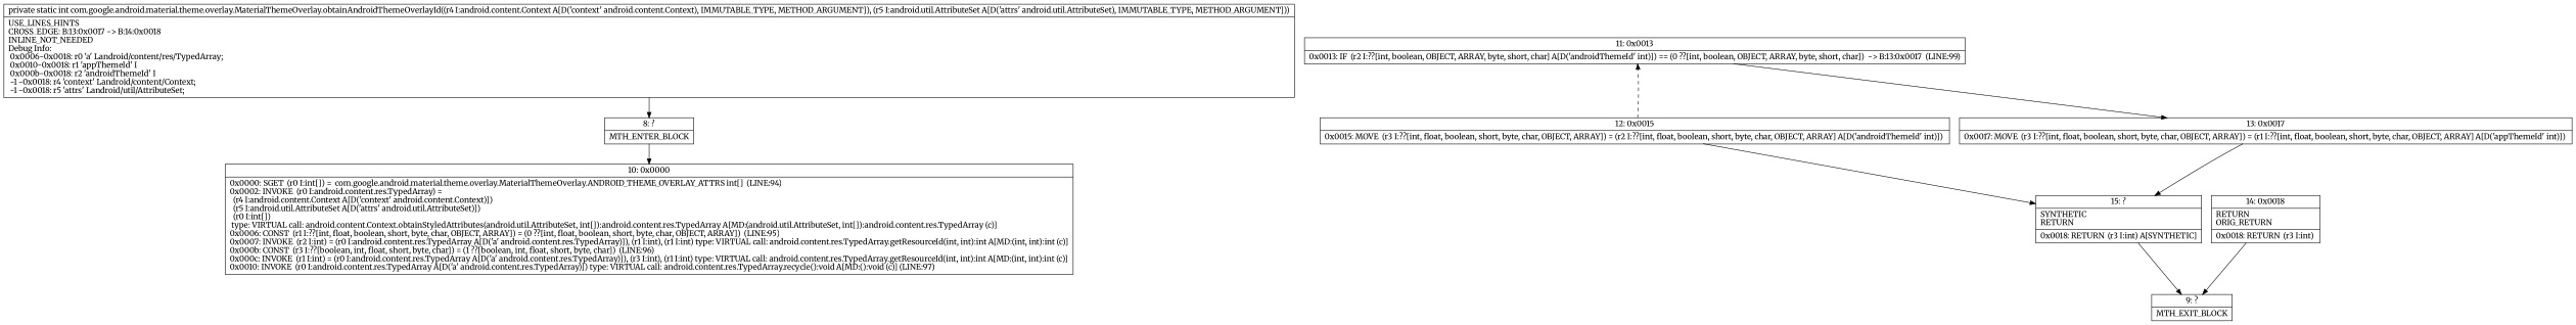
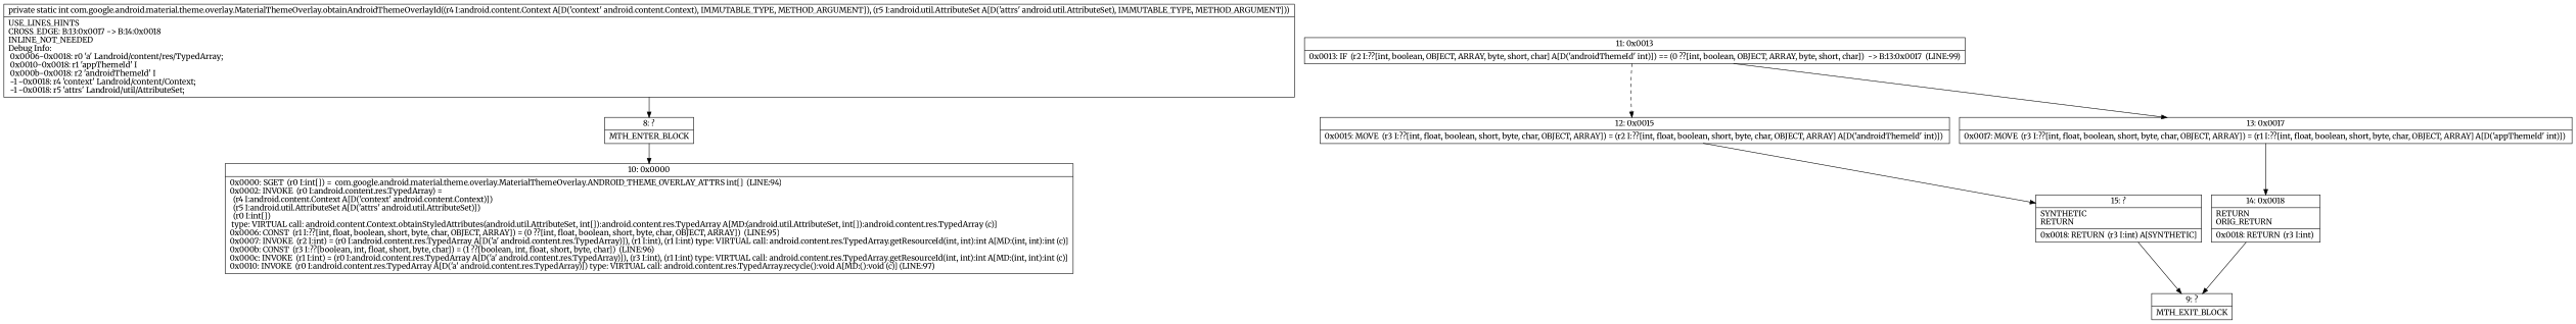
  digraph {
    fontname=Merriweather
    node [fontname=Merriweather shape=record]
    edge [fontname=Merriweather]
    n1 [label="{8\:\ ?|MTH_ENTER_BLOCK\l}"]
    n2 [label="{10\:\ 0x0000|0x0000: SGET  (r0 I:int[]) =  com.google.android.material.theme.overlay.MaterialThemeOverlay.ANDROID_THEME_OVERLAY_ATTRS int[]  (LINE:94)\l0x0002: INVOKE  (r0 I:android.content.res.TypedArray) = \l  (r4 I:android.content.Context A[D('context' android.content.Context)])\l  (r5 I:android.util.AttributeSet A[D('attrs' android.util.AttributeSet)])\l  (r0 I:int[])\l type: VIRTUAL call: android.content.Context.obtainStyledAttributes(android.util.AttributeSet, int[]):android.content.res.TypedArray A[MD:(android.util.AttributeSet, int[]):android.content.res.TypedArray (c)]\l0x0006: CONST  (r1 I:??[int, float, boolean, short, byte, char, OBJECT, ARRAY]) = (0 ??[int, float, boolean, short, byte, char, OBJECT, ARRAY])  (LINE:95)\l0x0007: INVOKE  (r2 I:int) = (r0 I:android.content.res.TypedArray A[D('a' android.content.res.TypedArray)]), (r1 I:int), (r1 I:int) type: VIRTUAL call: android.content.res.TypedArray.getResourceId(int, int):int A[MD:(int, int):int (c)]\l0x000b: CONST  (r3 I:??[boolean, int, float, short, byte, char]) = (1 ??[boolean, int, float, short, byte, char])  (LINE:96)\l0x000c: INVOKE  (r1 I:int) = (r0 I:android.content.res.TypedArray A[D('a' android.content.res.TypedArray)]), (r3 I:int), (r1 I:int) type: VIRTUAL call: android.content.res.TypedArray.getResourceId(int, int):int A[MD:(int, int):int (c)]\l0x0010: INVOKE  (r0 I:android.content.res.TypedArray A[D('a' android.content.res.TypedArray)]) type: VIRTUAL call: android.content.res.TypedArray.recycle():void A[MD:():void (c)] (LINE:97)\l}"]
    n3 [label="{11\:\ 0x0013|0x0013: IF  (r2 I:??[int, boolean, OBJECT, ARRAY, byte, short, char] A[D('androidThemeId' int)]) == (0 ??[int, boolean, OBJECT, ARRAY, byte, short, char])  \-\> B:13:0x0017  (LINE:99)\l}"]
    n4 [label="{12\:\ 0x0015|0x0015: MOVE  (r3 I:??[int, float, boolean, short, byte, char, OBJECT, ARRAY]) = (r2 I:??[int, float, boolean, short, byte, char, OBJECT, ARRAY] A[D('androidThemeId' int)]) \l}"]
    n5 [label="{13\:\ 0x0017|0x0017: MOVE  (r3 I:??[int, float, boolean, short, byte, char, OBJECT, ARRAY]) = (r1 I:??[int, float, boolean, short, byte, char, OBJECT, ARRAY] A[D('appThemeId' int)]) \l}"]
    n6 [label="{15\:\ ?|SYNTHETIC\lRETURN\l|0x0018: RETURN  (r3 I:int) A[SYNTHETIC]\l}"]
    n7 [label="{14\:\ 0x0018|RETURN\lORIG_RETURN\l|0x0018: RETURN  (r3 I:int) \l}"]
    n8 [label="{9\:\ ?|MTH_EXIT_BLOCK\l}"]
    n9 [label="{private static int com.google.android.material.theme.overlay.MaterialThemeOverlay.obtainAndroidThemeOverlayId((r4 I:android.content.Context A[D('context' android.content.Context), IMMUTABLE_TYPE, METHOD_ARGUMENT]), (r5 I:android.util.AttributeSet A[D('attrs' android.util.AttributeSet), IMMUTABLE_TYPE, METHOD_ARGUMENT]))  | USE_LINES_HINTS\lCROSS_EDGE: B:13:0x0017 \-\> B:14:0x0018\lINLINE_NOT_NEEDED\lDebug Info:\l  0x0006\-0x0018: r0 'a' Landroid\/content\/res\/TypedArray;\l  0x0010\-0x0018: r1 'appThemeId' I\l  0x000b\-0x0018: r2 'androidThemeId' I\l  \-1 \-0x0018: r4 'context' Landroid\/content\/Context;\l  \-1 \-0x0018: r5 'attrs' Landroid\/util\/AttributeSet;\l}"]
    n1 -> n2
-   n4 -> n3 [style=dashed]
+   n3 -> n4 [style=dashed]
    n3 -> n5
    n4 -> n6
-   n5 -> n6
+   n5 -> n7
    n6 -> n8
    n7 -> n8
    n9 -> n1
  }
